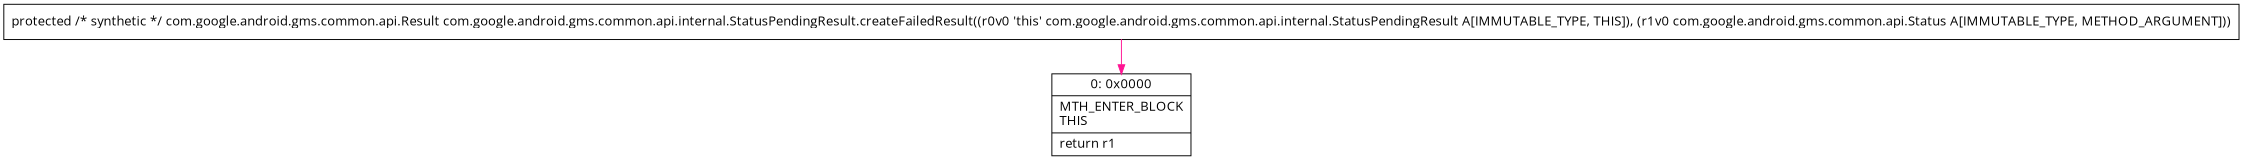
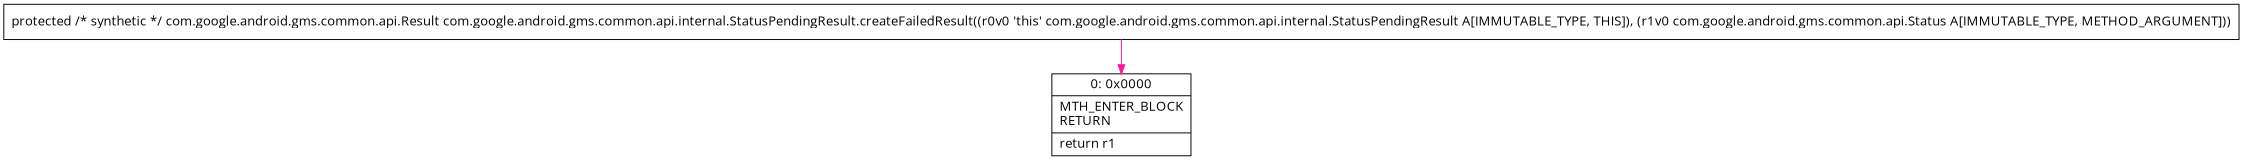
  digraph {
    fontname="Open Sans"
    node [shape=record fontname="Open Sans"]
-   n1 [label="{0\:\ 0x0000|MTH_ENTER_BLOCK\lTHIS\l|return r1\l}"]
+   n1 [label="{0\:\ 0x0000|MTH_ENTER_BLOCK\lRETURN\l|return r1\l}"]
    n2 [label="{protected \/* synthetic *\/ com.google.android.gms.common.api.Result com.google.android.gms.common.api.internal.StatusPendingResult.createFailedResult((r0v0 'this' com.google.android.gms.common.api.internal.StatusPendingResult A[IMMUTABLE_TYPE, THIS]), (r1v0 com.google.android.gms.common.api.Status A[IMMUTABLE_TYPE, METHOD_ARGUMENT])) }"]
    n2 -> n1 [color=deeppink fontname="Open Sans"]
  }
